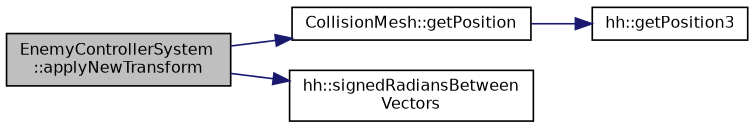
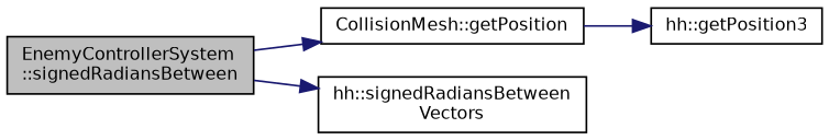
  digraph {
    rankdir=LR
    node [color=black fillcolor=white fontname=Helvetica fontsize=10 shape=record style=filled]
    edge [color=midnightblue fontname=Helvetica fontsize=10 labelfontname=Helvetica labelfontsize=10 style=solid]
-   n1 [fillcolor=grey75 fontcolor=black height=0.2 label="EnemyControllerSystem\l::applyNewTransform" width=0.4]
+   n1 [fillcolor=grey75 fontcolor=black height=0.2 label="EnemyControllerSystem\l::signedRadiansBetween" width=0.4]
    n2 [height=0.2 label="CollisionMesh::getPosition" width=0.4]
    n3 [height=0.2 label="hh::signedRadiansBetween\lVectors" width=0.4]
    n4 [height=0.2 label="hh::getPosition3" width=0.4]
    n1 -> n2
    n1 -> n3
    n2 -> n4
  }
